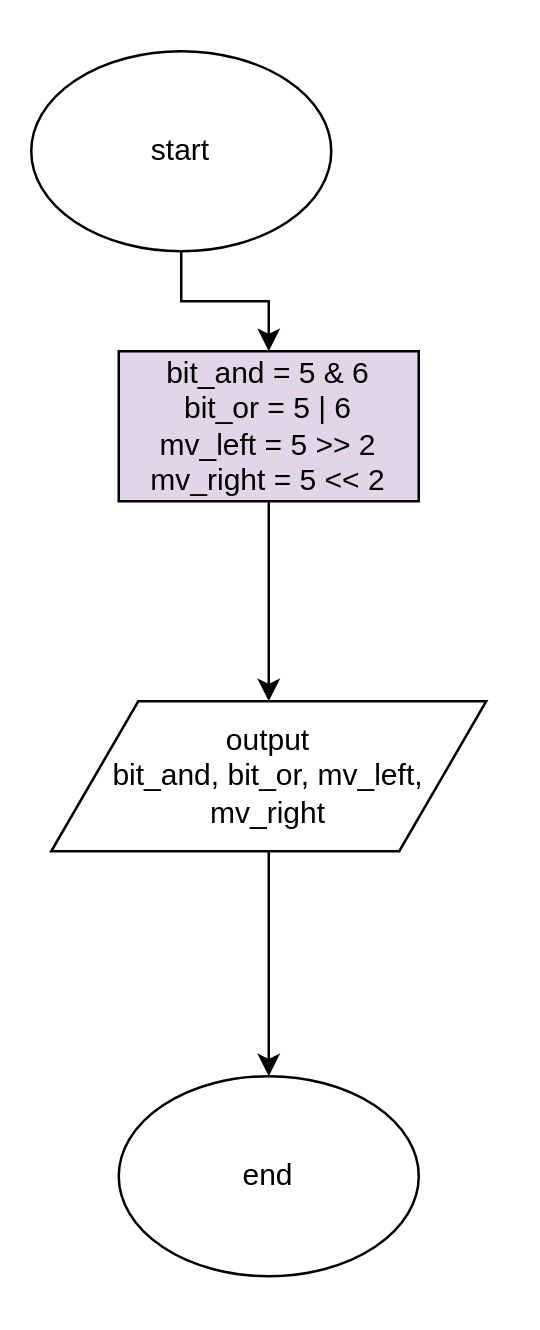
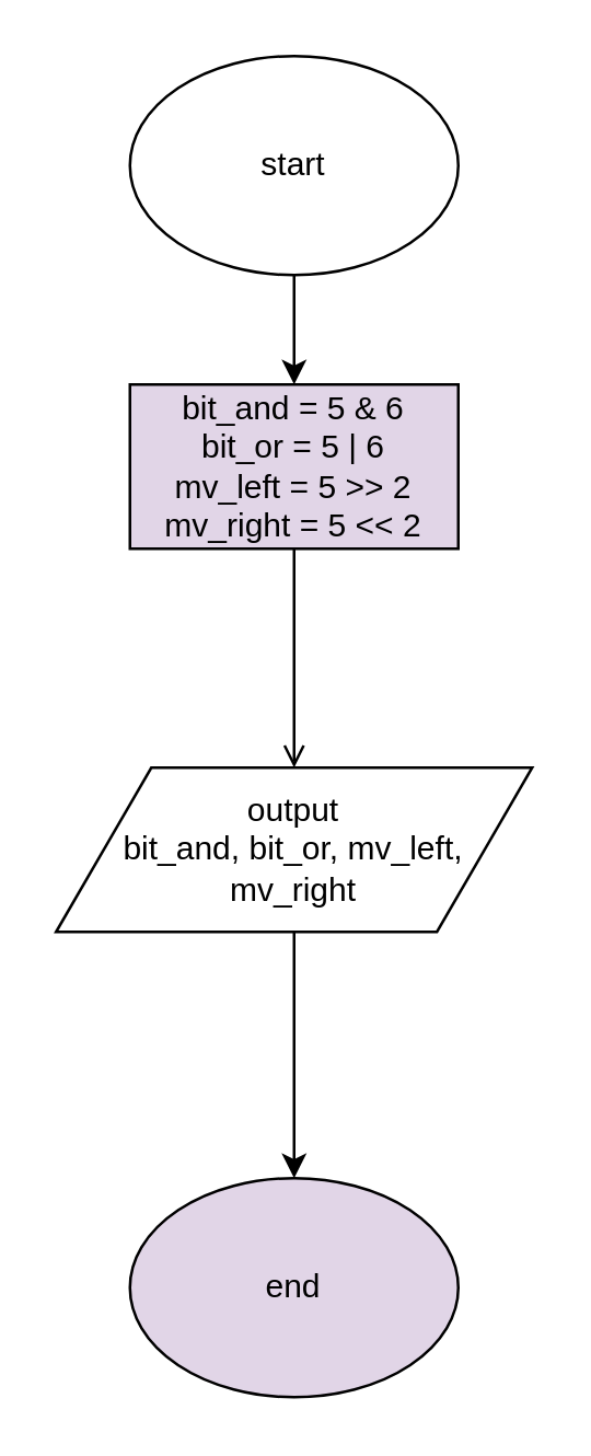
  <mxCell id="0" />
  <mxCell id="1" parent="0" />
  <mxCell id="2" style="edgeStyle=orthogonalEdgeStyle;rounded=0;orthogonalLoop=1;jettySize=auto;html=1;exitX=0.5;exitY=1;exitDx=0;exitDy=0;entryX=0.5;entryY=0;entryDx=0;entryDy=0;" edge="1" parent="1" source="3" target="8"><mxGeometry relative="1" as="geometry" /></mxCell>
- <mxCell id="3" value="start" style="ellipse;whiteSpace=wrap;html=1;" vertex="1" parent="1"><mxGeometry x="12" y="20" width="120" height="80" as="geometry" /></mxCell>
- <mxCell id="4" value="end" style="ellipse;whiteSpace=wrap;html=1;" vertex="1" parent="1"><mxGeometry x="47" y="430" width="120" height="80" as="geometry" /></mxCell>
+ <mxCell id="3" value="start" style="ellipse;whiteSpace=wrap;html=1;" vertex="1" parent="1"><mxGeometry x="47" y="20" width="120" height="80" as="geometry" /></mxCell>
+ <mxCell id="4" value="end" style="ellipse;whiteSpace=wrap;html=1;fillColor=#e1d5e7;" vertex="1" parent="1"><mxGeometry x="47" y="430" width="120" height="80" as="geometry" /></mxCell>
  <mxCell id="5" style="edgeStyle=orthogonalEdgeStyle;rounded=0;orthogonalLoop=1;jettySize=auto;html=1;exitX=0.5;exitY=1;exitDx=0;exitDy=0;entryX=0.5;entryY=0;entryDx=0;entryDy=0;" edge="1" parent="1" source="6" target="4"><mxGeometry relative="1" as="geometry" /></mxCell>
  <mxCell id="6" value="output&lt;br&gt;bit_and, bit_or, mv_left, mv_right" style="shape=parallelogram;perimeter=parallelogramPerimeter;whiteSpace=wrap;html=1;" vertex="1" parent="1"><mxGeometry x="20" y="280" width="174" height="60" as="geometry" /></mxCell>
- <mxCell id="7" style="edgeStyle=orthogonalEdgeStyle;rounded=0;orthogonalLoop=1;jettySize=auto;html=1;exitX=0.5;exitY=1;exitDx=0;exitDy=0;" edge="1" parent="1" source="8" target="6"><mxGeometry relative="1" as="geometry" /></mxCell>
+ <mxCell id="7" style="edgeStyle=orthogonalEdgeStyle;rounded=0;orthogonalLoop=1;jettySize=auto;html=1;exitX=0.5;exitY=1;exitDx=0;exitDy=0;endArrow=open;" edge="1" parent="1" source="8" target="6"><mxGeometry relative="1" as="geometry" /></mxCell>
  <mxCell id="8" value="bit_and = 5 &amp;amp; 6&lt;br&gt;bit_or = 5 | 6&lt;br&gt;mv_left = 5 &amp;gt;&amp;gt; 2&lt;br&gt;mv_right = 5 &amp;lt;&amp;lt; 2" style="rounded=0;whiteSpace=wrap;html=1;fillColor=#e1d5e7;" vertex="1" parent="1"><mxGeometry x="47" y="140" width="120" height="60" as="geometry" /></mxCell>
